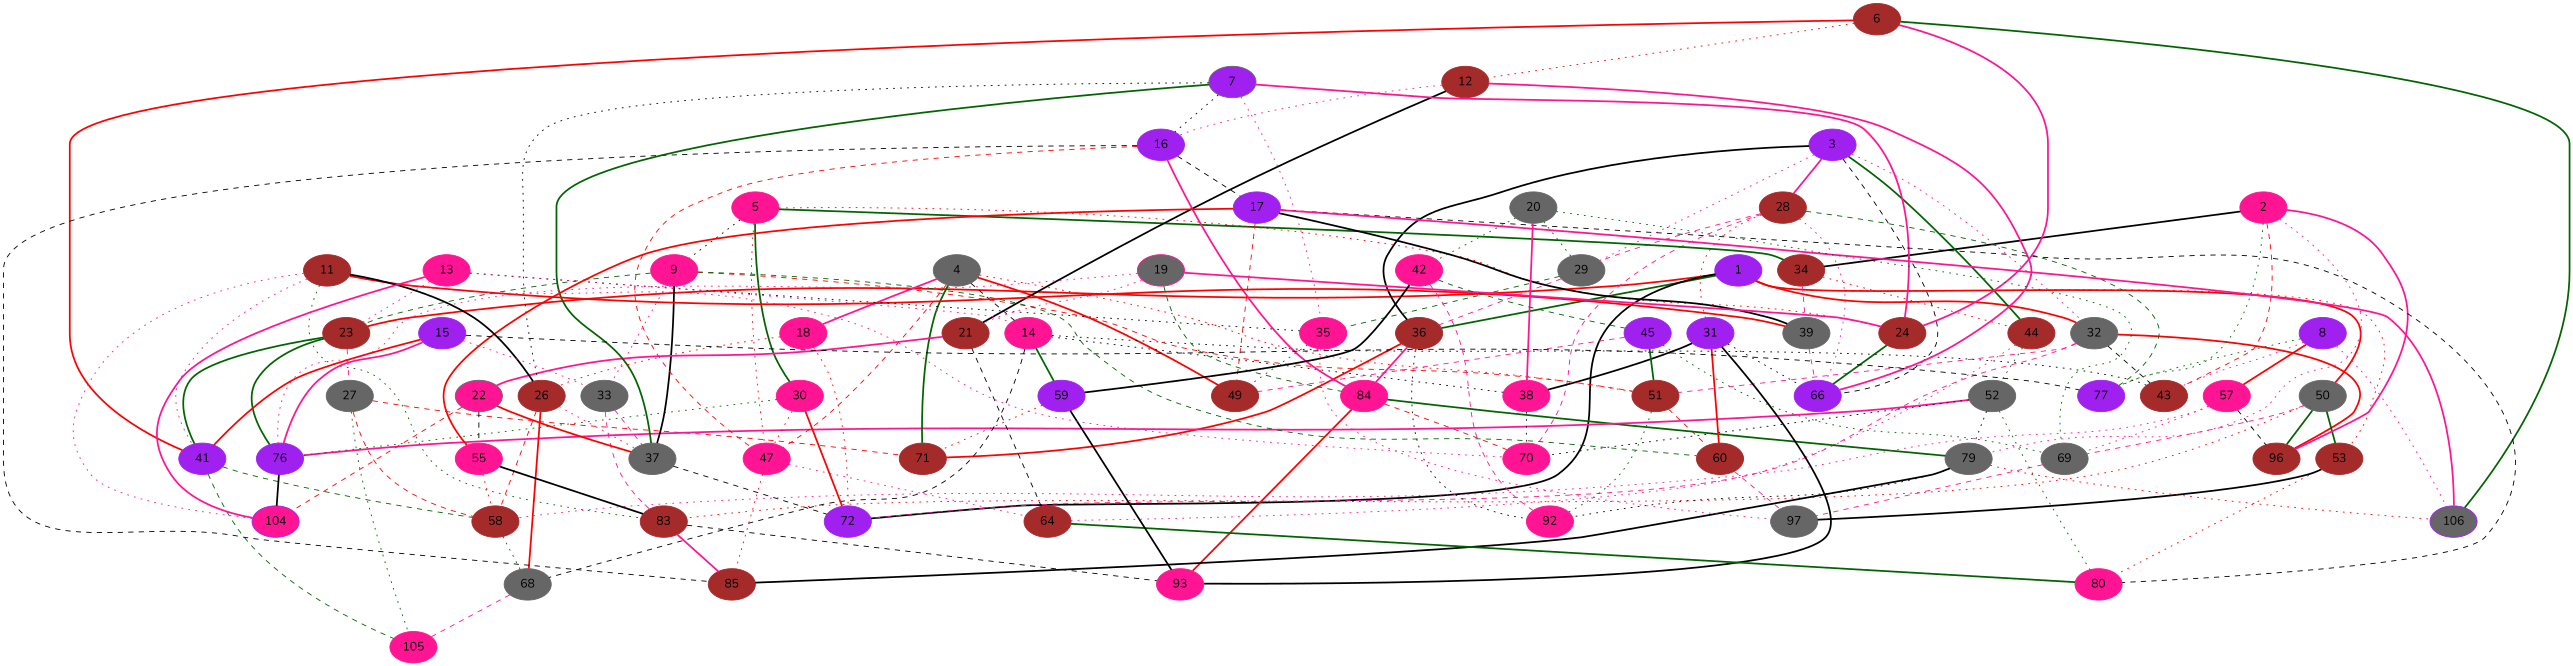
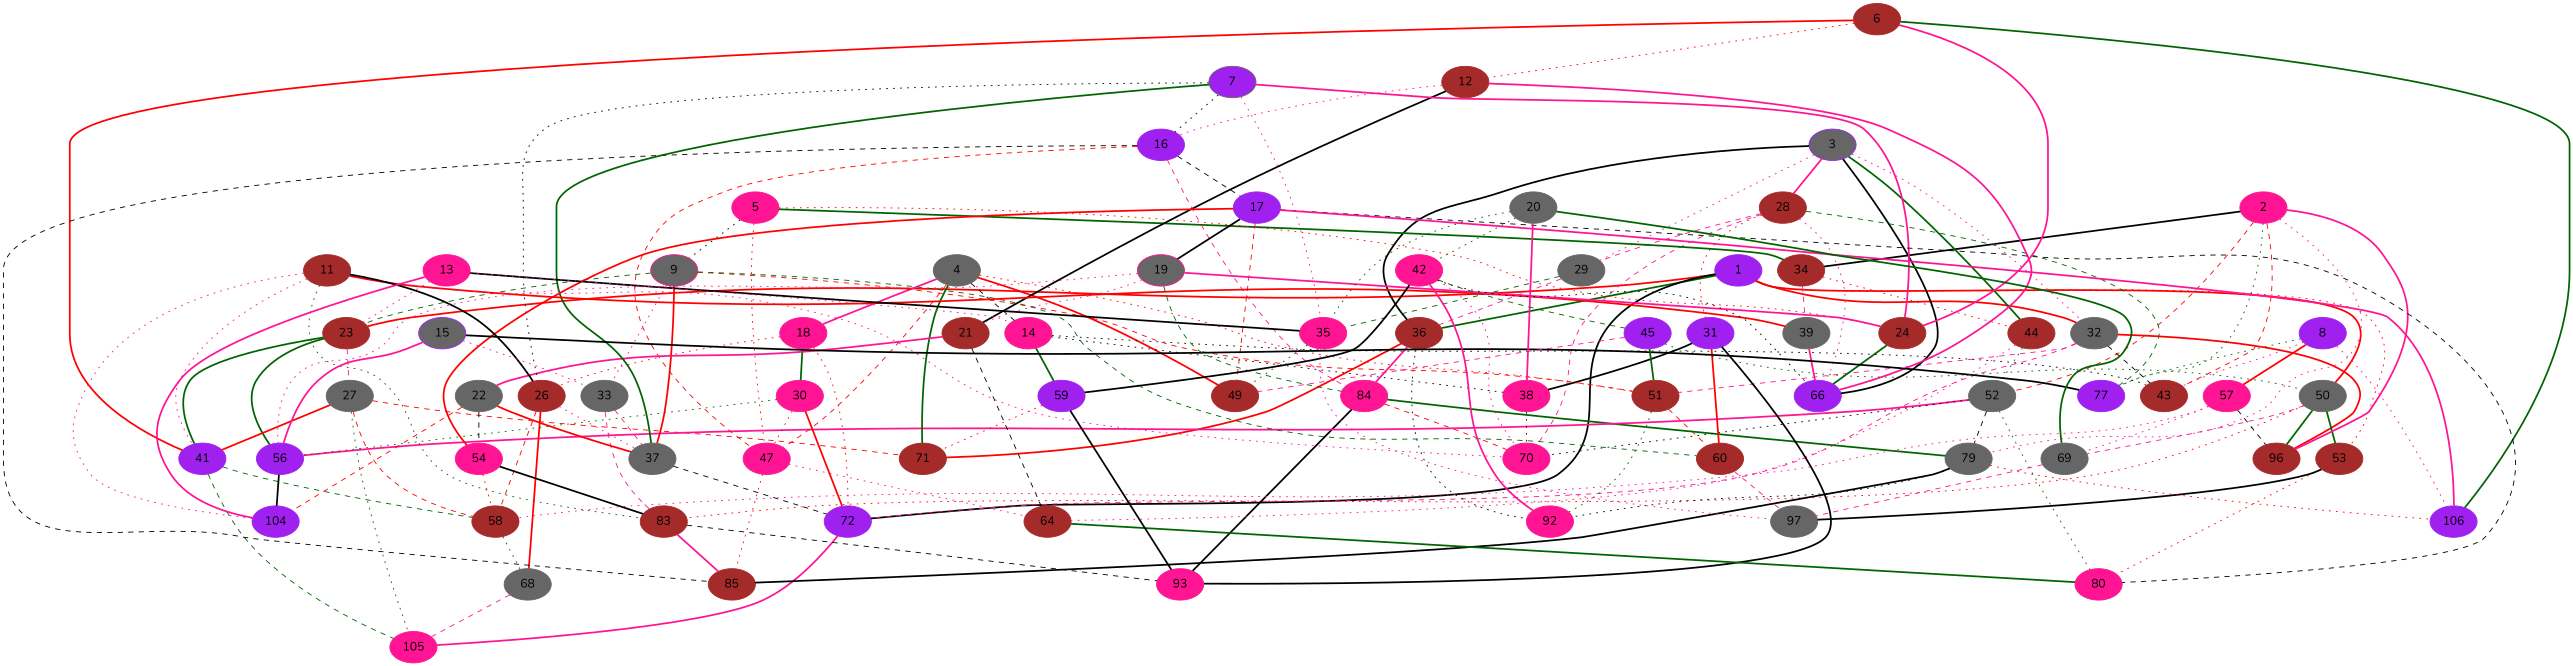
  graph {
    fontname=Nunito
    node [color=brown fontname=Nunito style=filled]
    edge [color=deeppink fontname=Nunito style=bold]
    1 [color=purple super="+84"]
    23 [super="+46"]
    32 [color=gray40 super="+95"]
    36 [super="+73"]
    50 [color=gray40 super="+74"]
    53
    72 [color=purple super="+78"]
    41 [color=purple super="+91"]
-   76 [color=purple super="+82"]
+   76 [color=purple super="+82" label=56]
    27 [color=gray40]
    43
    96
    51 [super="+100"]
    71
    n15 [color=deeppink label=84 super="+56"]
    92 [color=deeppink]
    83 [super="+99"]
    69 [color=gray40]
    80 [color=deeppink]
    97 [color=gray40]
    105 [color=deeppink]
    2 [color=deeppink super="+10"]
    34
    52 [color=gray40 super="+101"]
    77 [color=purple]
    79 [color=gray40 super="+81"]
    44
    39 [color=gray40]
    70 [color=deeppink super="+90"]
-   106 [color=purple fillcolor=gray40]
+   106 [color=purple]
    85
-   3 [color=purple super="+88"]
+   3 [color=purple super="+88" fillcolor=gray40]
    28 [super="+94"]
    29 [color=gray40]
    66 [color=purple super="+87"]
    31 [color=purple]
    35 [color=deeppink super="+75"]
    64
    4 [color=gray40 super="+89"]
    14 [color=deeppink super="+25"]
    18 [color=deeppink]
    47 [color=deeppink super="+65"]
    49
    38 [color=deeppink]
    59 [color=purple]
    68 [color=gray40]
    26 [super="+63"]
    30 [color=deeppink]
    60
-   9 [color=deeppink super="+67"]
+   9 [color=deeppink super="+67" fillcolor=gray40]
    37 [color=gray40 super="+40"]
    33 [color=gray40]
    5 [color=deeppink]
    24 [super="+62"]
    6
    12
    16 [color=purple super="+103"]
    21
    58 [super="+61"]
    7 [color=gray40 fillcolor=purple super="+102"]
    17 [color=purple super="+86"]
    8 [color=purple]
    57 [color=deeppink]
    11 [super="+98"]
-   104 [color=purple fillcolor=deeppink]
+   104 [color=purple]
    93 [color=deeppink]
-   22 [color=gray40 fillcolor=deeppink]
+   22 [color=gray40]
    13 [color=deeppink]
-   15 [color=purple]
-   55 [color=deeppink]
+   15 [color=purple fillcolor=gray40]
+   55 [color=deeppink label=54]
    19 [color=deeppink fillcolor=gray40]
    20 [color=gray40]
    42 [color=deeppink super="+48"]
    45 [color=purple]
    1 -- 23 [color=red]
    1 -- 32 [color=red]
    1 -- 36 [color=darkgreen]
    1 -- 50 [color=red]
    1 -- 53 [color=red style=dotted]
    1 -- 72 [color=black]
    23 -- 41 [color=darkgreen]
    23 -- 76 [color=darkgreen]
    23 -- 27 [style=dashed]
    32 -- 72 [style=dashed]
    32 -- 43 [color=black style=dashed]
    32 -- 96 [color=red]
    32 -- 51 [style=dashed]
    36 -- 71 [color=red]
    36 -- n15
    36 -- 92 [color=black style=dotted]
    50 -- 53 [color=darkgreen]
    50 -- 96 [color=darkgreen]
    50 -- 83 [color=red style=dotted]
    50 -- 69 [style=dashed]
    53 -- 80 [color=red style=dotted]
    53 -- 97 [color=black]
+   72 -- 105
    41 -- 105 [color=darkgreen style=dashed]
    41 -- 58 [color=darkgreen style=dashed]
    76 -- 104 [color=black]
    27 -- 71 [color=red style=dashed]
    27 -- 105 [color=darkgreen style=dotted]
    27 -- 58 [color=red style=dashed]
    51 -- 92 [color=darkgreen style=dotted]
    51 -- 60 [color=red style=dashed]
    n15 -- 79 [color=darkgreen]
    n15 -- 70 [color=red style=dashed]
-   n15 -- 93 [color=red]
+   n15 -- 93 [color=black]
    83 -- 85
    83 -- 93 [color=black style=dashed]
    69 -- 97 [style=dashed]
    2 -- 43 [color=red style=dashed]
    2 -- 96
    2 -- 34 [color=black]
+   2 -- 52 [color=red style=dashed]
    2 -- 77 [color=darkgreen style=dotted]
    2 -- 79 [style=dotted]
    34 -- 44 [color=red style=dotted]
    34 -- 39 [style=dashed]
    52 -- 76
    52 -- 80 [color=darkgreen style=dotted]
-   52 -- 79 [color=black style=dotted]
+   52 -- 79 [color=black style=dashed]
    52 -- 70 [color=black style=dotted]
    79 -- 92 [color=black style=dotted]
    79 -- 106 [color=red style=dotted]
    79 -- 85 [color=black]
    44 -- 52 [color=darkgreen style=dotted]
    44 -- 64 [style=dotted]
-   39 -- 66 [style=dashed]
+   39 -- 66
    3 -- 32 [style=dotted]
    3 -- 36 [color=black]
    3 -- 44 [color=darkgreen]
    3 -- 28
    3 -- 29 [style=dotted]
-   3 -- 66 [color=black style=dashed]
+   3 -- 66 [color=black]
    28 -- 77 [color=darkgreen style=dashed]
    28 -- 70 [style=dashed]
    28 -- 29 [style=dashed]
    28 -- 66 [style=dotted]
    28 -- 31 [color=red style=dotted]
    29 -- 36 [style=dashed]
    29 -- 35 [color=darkgreen style=dashed]
    31 -- 38 [color=black]
    31 -- 60 [color=red]
    31 -- 93 [color=black]
    35 -- 97 [style=dotted]
    35 -- 49 [color=darkgreen style=dotted]
    64 -- 80 [color=darkgreen]
    4 -- 51 [color=red style=dotted]
    4 -- 71 [color=darkgreen]
    4 -- 14 [color=black style=dashed]
    4 -- 18
    4 -- 47 [color=red style=dashed]
    4 -- 49 [color=red]
    14 -- 43 [color=black style=dotted]
    14 -- 38 [color=black style=dotted]
    14 -- 59 [color=darkgreen]
-   14 -- 68 [color=black style=dashed]
    18 -- 72 [color=red style=dotted]
    18 -- 26 [color=red style=dotted]
-   5 -- 30 [color=darkgreen]
+   18 -- 30 [color=darkgreen]
    47 -- 85 [color=red style=dotted]
    47 -- 64 [style=dotted]
    38 -- 70 [color=black style=dotted]
    59 -- 71 [color=red style=dotted]
    59 -- 93 [color=black]
    68 -- 105 [style=dashed]
    26 -- 68 [color=red]
    26 -- 37 [style=dotted]
    26 -- 58 [color=red style=dashed]
    30 -- 72 [color=red]
    30 -- 76 [color=darkgreen style=dotted]
    30 -- 47 [color=red style=dotted]
    60 -- 97 [style=dashed]
    9 -- 23 [color=darkgreen style=dashed]
    9 -- 51 [color=red style=dashed]
    9 -- 60 [color=darkgreen style=dashed]
-   9 -- 37 [color=black]
+   9 -- 37 [color=red]
    9 -- 33 [style=dotted]
    37 -- 72 [color=black style=dashed]
    33 -- 83 [style=dashed]
    33 -- 37 [style=dashed]
    5 -- 34 [color=darkgreen]
    5 -- 47 [color=red style=dotted]
    5 -- 9 [color=black style=dotted]
    5 -- 24 [color=red style=dotted]
    24 -- 66 [color=darkgreen]
    6 -- 41 [color=red]
    6 -- 106 [color=darkgreen]
    6 -- 24
    6 -- 12 [color=red style=dotted]
    12 -- 66
    12 -- 16 [style=dotted]
    12 -- 21 [color=black]
-   16 -- n15
+   16 -- n15 [style=dashed]
    16 -- 85 [color=black style=dashed]
    16 -- 47 [color=red style=dashed]
    16 -- 17 [color=black style=dashed]
    21 -- 64 [color=black style=dashed]
    21 -- 22
    58 -- 68 [color=darkgreen style=dotted]
    7 -- 35 [style=dotted]
    7 -- 26 [color=black style=dotted]
    7 -- 37 [color=darkgreen]
    7 -- 24 [weight=2]
    7 -- 16 [color=black style=dotted]
    17 -- 80 [color=black style=dashed]
-   17 -- 39 [color=black]
+   17 -- 19 [color=black]
    17 -- 106
    17 -- 49 [color=red style=dashed]
    17 -- 55 [color=red]
    8 -- 43 [style=dotted]
    8 -- 77 [color=darkgreen style=dotted]
    8 -- 106 [style=dotted]
    8 -- 57 [color=red]
    57 -- 96 [color=black style=dashed]
    57 -- 69 [style=dotted]
    57 -- 58 [style=dotted]
    11 -- 41 [style=dotted]
    11 -- 83 [color=darkgreen style=dotted]
    11 -- 39 [color=red]
    11 -- 70 [style=dotted]
    11 -- 26 [color=black]
    11 -- 104 [style=dotted]
    22 -- 37 [color=red]
    22 -- 104 [color=red style=dashed]
    22 -- 55 [color=black style=dashed]
    13 -- 23 [style=dotted]
-   13 -- 35 [color=black style=dotted]
+   13 -- 35 [color=black]
    13 -- 14 [style=dotted]
    13 -- 104
-   15 -- 41 [color=red]
+   27 -- 41 [color=red]
    15 -- 76
-   15 -- 77 [color=black style=dashed]
+   15 -- 77 [color=black]
    15 -- 33 [style=dotted]
    55 -- 83 [color=black]
    55 -- 58 [color=red style=dotted]
    19 -- 76 [style=dotted]
    19 -- n15 [color=darkgreen style=dashed]
    19 -- 24
    19 -- 21 [style=dotted]
-   20 -- 69 [color=darkgreen style=dotted]
-   20 -- 29 [color=darkgreen style=dotted]
+   20 -- 69 [color=darkgreen]
+   20 -- 35 [color=darkgreen style=dotted]
    20 -- 38
    20 -- 42 [color=darkgreen style=dotted]
-   42 -- 92 [style=dashed]
-   31 -- 66 [color=black style=dotted]
+   42 -- 92
+   42 -- 70 [style=dotted]
+   42 -- 66 [color=black style=dotted]
    42 -- 59 [color=black]
    42 -- 45 [color=darkgreen style=dashed]
-   45 -- 69 [color=darkgreen style=dotted]
+   45 -- 50 [color=darkgreen style=dotted]
    45 -- 51 [color=darkgreen]
    45 -- 49 [style=dashed]
  }
